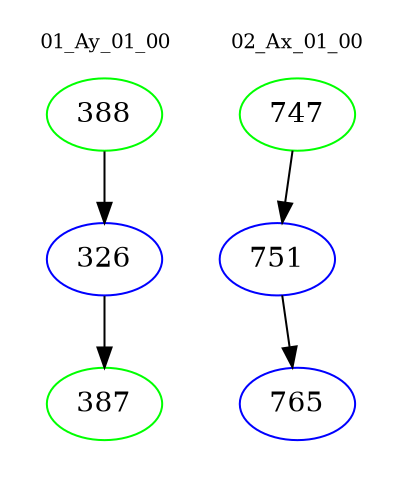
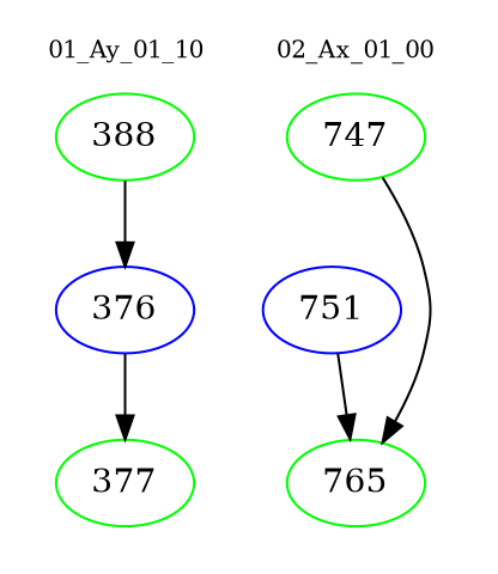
  digraph {
    node [color=green]
    edge [color=black]
    n1 [label=388]
-   n2 [color=blue label=326]
-   n3 [label=387]
+   n2 [color=blue label=376]
+   n3 [label=377]
    n4 [label=747]
    n5 [color=blue label=751]
-   n6 [color=blue label=765]
+   n6 [label=765]
    subgraph cluster_1 {
      color=white
      fontsize=10
-     label="01_Ay_01_00"
+     label="01_Ay_01_10"
      n1
      n2
      n3
    }
    subgraph cluster_2 {
      color=white
      fontsize=10
      label="02_Ax_01_00"
      n4
      n5
      n6
    }
    n1 -> n2
    n2 -> n3
-   n4 -> n5
+   n4 -> n6
    n5 -> n6
  }
